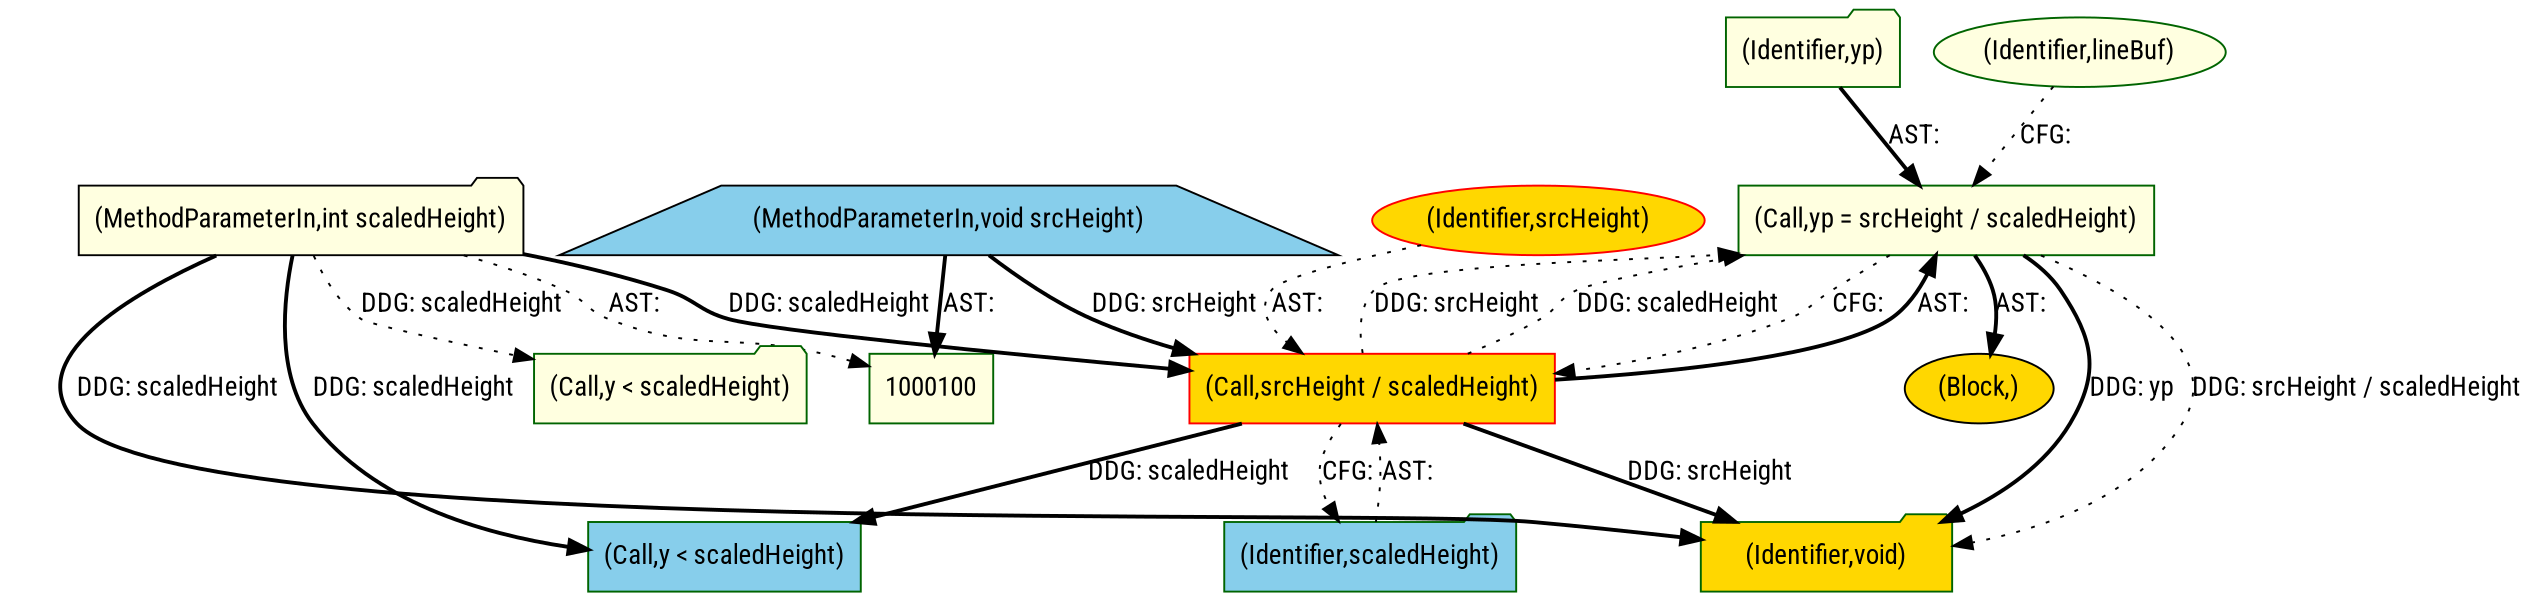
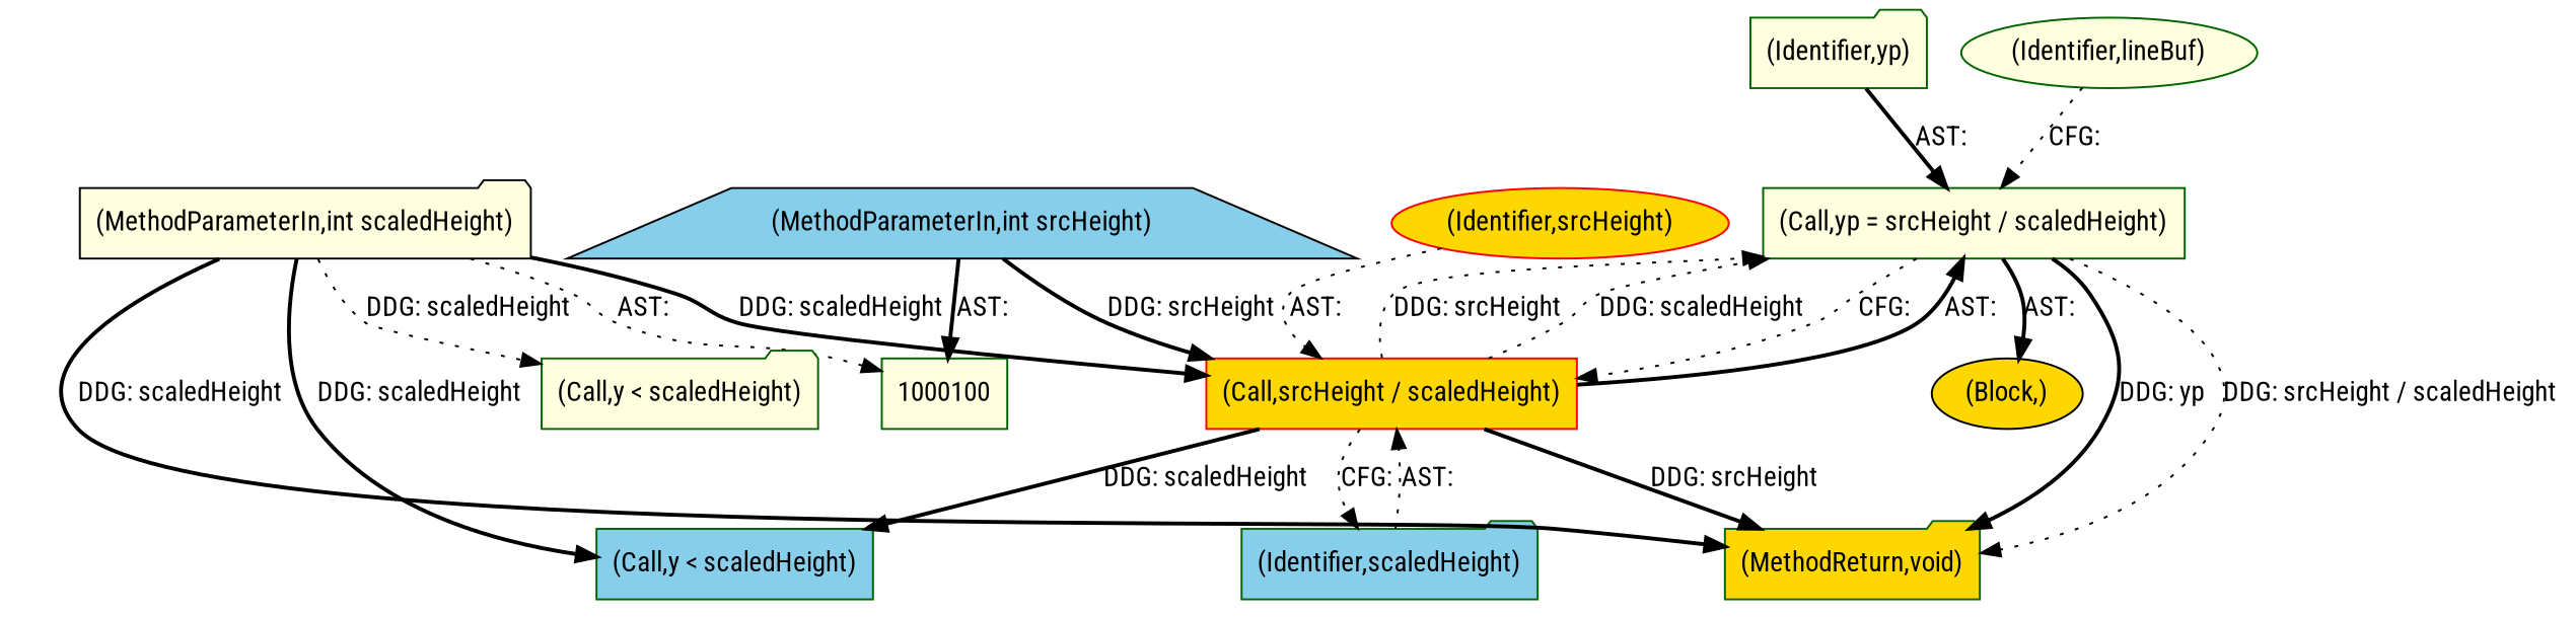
  digraph {
    fontname="Roboto Condensed"
    node [color=darkgreen fillcolor=lightyellow fontname="Roboto Condensed" shape=folder style=filled]
    edge [fontname="Roboto Condensed" style=bold]
    n1 [label="(Call,yp = srcHeight / scaledHeight)" shape=box]
    n2 [color=red fillcolor=gold label="(Call,srcHeight / scaledHeight)" shape=box]
    n3 [color=black fillcolor=gold label="(Block,)" shape=ellipse]
-   n4 [fillcolor=gold label="(Identifier,void)"]
+   n4 [fillcolor=gold label="(MethodReturn,void)"]
    n5 [fillcolor=skyblue label="(Identifier,scaledHeight)"]
    n6 [fillcolor=skyblue label="(Call,y < scaledHeight)" shape=box]
-   n7 [color=black fillcolor=skyblue label="(MethodParameterIn,void srcHeight)" shape=trapezium]
+   n7 [color=black fillcolor=skyblue label="(MethodParameterIn,int srcHeight)" shape=trapezium]
    1000100 [shape=box]
    n9 [color=black label="(MethodParameterIn,int scaledHeight)"]
    n10 [label="(Call,y < scaledHeight)"]
    n11 [color=red fillcolor=gold label="(Identifier,srcHeight)" shape=ellipse]
    n12 [label="(Identifier,yp)"]
    n13 [label="(Identifier,lineBuf)" shape=ellipse]
    n1 -> n2 [label="CFG: " style=dotted]
    n1 -> n3 [label="AST: "]
    n1 -> n4 [label="DDG: yp"]
    n1 -> n4 [label="DDG: srcHeight / scaledHeight" style=dotted]
    n2 -> n1 [label="AST: "]
    n2 -> n1 [label="DDG: srcHeight" style=dotted]
    n2 -> n1 [label="DDG: scaledHeight" style=dotted]
    n2 -> n4 [label="DDG: srcHeight"]
    n2 -> n5 [label="CFG: " style=dotted]
    n2 -> n6 [label="DDG: scaledHeight"]
    n5 -> n2 [label="AST: " style=dotted]
    n7 -> n2 [label="DDG: srcHeight"]
    n7 -> 1000100 [label="AST: "]
    n9 -> n2 [label="DDG: scaledHeight"]
    n9 -> n4 [label="DDG: scaledHeight"]
    n9 -> n6 [label="DDG: scaledHeight"]
    n9 -> 1000100 [label="AST: " style=dotted]
    n9 -> n10 [label="DDG: scaledHeight" style=dotted]
    n11 -> n2 [label="AST: " style=dotted]
    n12 -> n1 [label="AST: "]
    n13 -> n1 [label="CFG: " style=dotted]
  }
